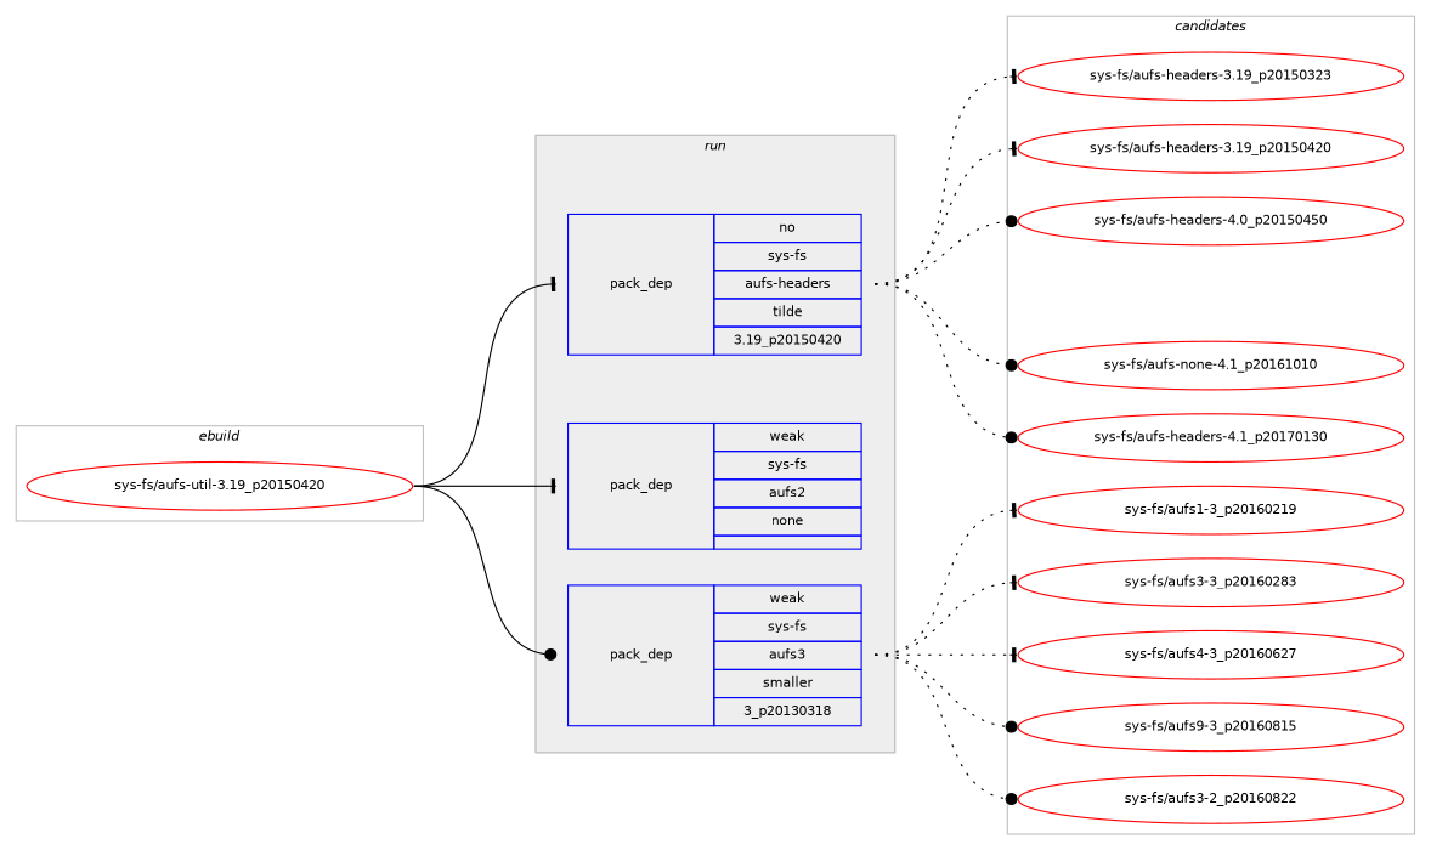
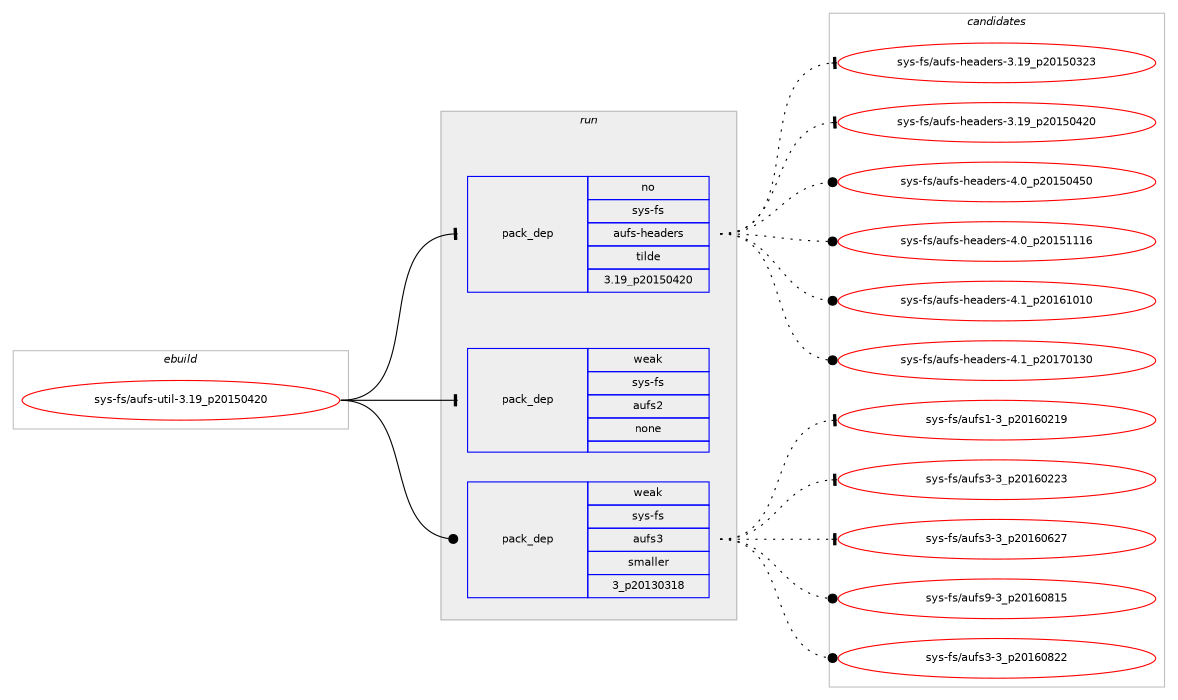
  digraph {
    compound=true
    concentrate=true
    fontname=Helvetica
    fontsize=10
    newrank=true
    rankdir=LR
    ranksep=1.5
    node [color=red fontname=Helvetica fontsize=10]
    edge [arrowhead=tee headport=w style=dotted tailport=e weight=100]
    n1 [label="sys-fs/aufs-util-3.19_p20150420" width=4]
    n2 [color=blue label=<<TABLE BORDER="0" CELLBORDER="1" CELLSPACING="0" CELLPADDING="4" WIDTH="220"><TR><TD ROWSPAN="6" CELLPADDING="30">pack_dep</TD></TR><TR><TD WIDTH="110">no</TD></TR><TR><TD>sys-fs</TD></TR><TR><TD>aufs-headers</TD></TR><TR><TD>tilde</TD></TR><TR><TD>3.19_p20150420</TD></TR></TABLE>> shape=none]
    n3 [color=blue label=<<TABLE BORDER="0" CELLBORDER="1" CELLSPACING="0" CELLPADDING="4" WIDTH="220"><TR><TD ROWSPAN="6" CELLPADDING="30">pack_dep</TD></TR><TR><TD WIDTH="110">weak</TD></TR><TR><TD>sys-fs</TD></TR><TR><TD>aufs2</TD></TR><TR><TD>none</TD></TR><TR><TD></TD></TR></TABLE>> shape=none]
    n4 [color=blue label=<<TABLE BORDER="0" CELLBORDER="1" CELLSPACING="0" CELLPADDING="4" WIDTH="220"><TR><TD ROWSPAN="6" CELLPADDING="30">pack_dep</TD></TR><TR><TD WIDTH="110">weak</TD></TR><TR><TD>sys-fs</TD></TR><TR><TD>aufs3</TD></TR><TR><TD>smaller</TD></TR><TR><TD>3_p20130318</TD></TR></TABLE>> shape=none]
    n5 [label="sys-fs/aufs-headers-3.19_p20150323" width=4]
    n6 [label="sys-fs/aufs-headers-3.19_p20150420" width=4]
    n7 [label="sys-fs/aufs-headers-4.0_p20150450" width=4]
-   n9 [label="sys-fs/aufs-none-4.1_p20161010" width=4]
+   n8 [label="sys-fs/aufs-headers-4.0_p20151116" width=4]
+   n9 [label="sys-fs/aufs-headers-4.1_p20161010" width=4]
    n10 [label="sys-fs/aufs-headers-4.1_p20170130" width=4]
    n11 [label="sys-fs/aufs1-3_p20160219" width=4]
-   n12 [label="sys-fs/aufs3-3_p20160283" width=4]
-   n13 [label="sys-fs/aufs4-3_p20160627" width=4]
+   n12 [label="sys-fs/aufs3-3_p20160223" width=4]
+   n13 [label="sys-fs/aufs3-3_p20160627" width=4]
    n14 [label="sys-fs/aufs9-3_p20160815" width=4]
-   n15 [label="sys-fs/aufs3-2_p20160822" width=4]
+   n15 [label="sys-fs/aufs3-3_p20160822" width=4]
    subgraph cluster_1 {
      color=gray
      label=<<i>ebuild</i>>
      rank=same
      n1
    }
    subgraph cluster_2 {
      color=gray
      label=<<i>dependencies</i>>
      subgraph cluster_3 {
        color=gray
        fillcolor="#eeeeee"
        label=<<i>compile</i>>
        style=filled
        subgraph sub_4 {
          color=gray
          fillcolor="#eeeeee"
          label=<<i>compile</i>>
          style=filled
          n2
        }
      }
      subgraph cluster_5 {
        color=gray
        fillcolor="#eeeeee"
        label=<<i>compile and run</i>>
        style=filled
        subgraph sub_6 {
          color=gray
          fillcolor="#eeeeee"
          label=<<i>compile and run</i>>
          style=filled
          n3
        }
        subgraph sub_7 {
          color=gray
          fillcolor="#eeeeee"
          label=<<i>compile and run</i>>
          style=filled
          n4
        }
      }
      subgraph cluster_8 {
        color=gray
        fillcolor="#eeeeee"
        label=<<i>run</i>>
        style=filled
      }
    }
    subgraph cluster_9 {
      color=gray
      label=<<i>candidates</i>>
      rank=same
      subgraph sub_10 {
        color=black
        label=<<i>candidates</i>>
        nodesep=1
        rank=same
        n5
        n6
        n7
+       n8
        n9
        n10
      }
      subgraph sub_11 {
        color=black
        label=<<i>candidates</i>>
        nodesep=1
        rank=same
      }
      subgraph sub_12 {
        color=black
        label=<<i>candidates</i>>
        nodesep=1
        rank=same
        n11
        n12
        n13
        n14
        n15
      }
    }
    n1 -> n2 [style=solid weight=20]
    n1 -> n3 [style=solid weight=20]
    n1 -> n4 [arrowhead=dot style=solid weight=20]
    n2 -> n5
    n2 -> n6
    n2 -> n7 [arrowhead=dot]
+   n2 -> n8 [arrowhead=dot]
    n2 -> n9 [arrowhead=dot]
    n2 -> n10 [arrowhead=dot]
    n4 -> n11
    n4 -> n12
    n4 -> n13
    n4 -> n14 [arrowhead=dot]
    n4 -> n15 [arrowhead=dot]
  }
